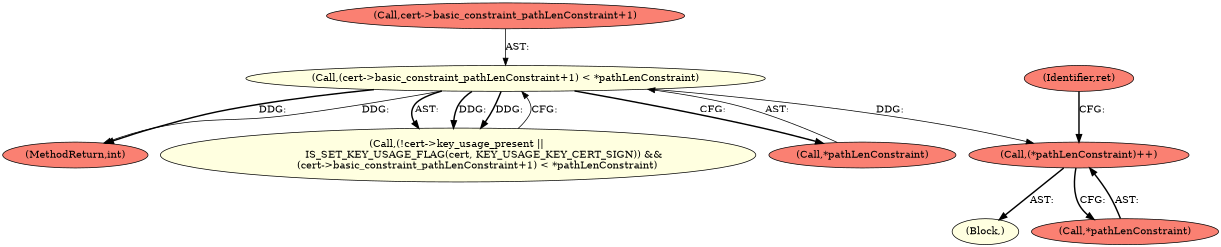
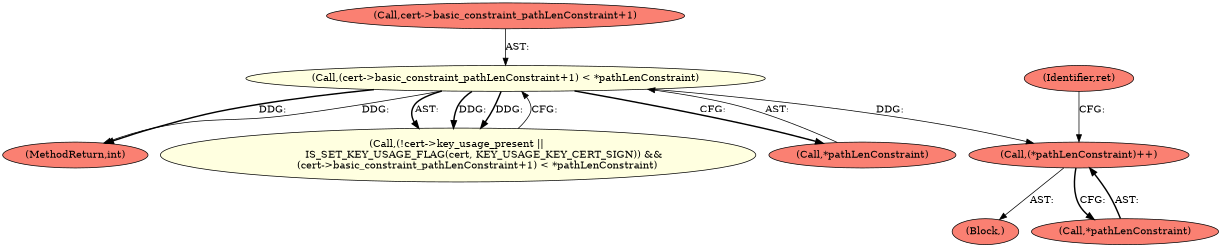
  digraph {
    node [fillcolor=salmon style=filled]
    edge [style=bold]
    n1 [label="(Call,(*pathLenConstraint)++)"]
-   n2 [fillcolor=lightyellow label="(Block,)"]
+   n2 [label="(Block,)"]
    n3 [label="(Call,*pathLenConstraint)"]
    n4 [label="(MethodReturn,int)"]
    n5 [fillcolor=lightyellow label="(Call,(cert->basic_constraint_pathLenConstraint+1) < *pathLenConstraint)"]
    n6 [fillcolor=lightyellow label="(Call,(!cert->key_usage_present || \n                IS_SET_KEY_USAGE_FLAG(cert, KEY_USAGE_KEY_CERT_SIGN)) &&\n            (cert->basic_constraint_pathLenConstraint+1) < *pathLenConstraint)"]
    n7 [label="(Call,*pathLenConstraint)"]
    n8 [label="(Identifier,ret)"]
    n9 [label="(Call,cert->basic_constraint_pathLenConstraint+1)"]
-   n1 -> n2 [label="AST: "]
+   n1 -> n2 [label="AST: " style=solid]
    n1 -> n3 [label="CFG: "]
    n3 -> n1 [label="AST: "]
    n5 -> n1 [label="DDG: " style=solid]
    n5 -> n4 [label="DDG: "]
    n5 -> n4 [label="DDG: " style=solid]
    n5 -> n6 [label="AST: "]
    n5 -> n6 [label="DDG: "]
    n5 -> n6 [label="DDG: "]
    n5 -> n7 [label="CFG: "]
    n6 -> n5 [label="CFG: " style=solid]
    n7 -> n5 [label="AST: " style=solid]
-   n8 -> n1 [label="CFG: "]
+   n8 -> n1 [label="CFG: " style=solid]
    n9 -> n5 [label="AST: " style=solid]
  }
